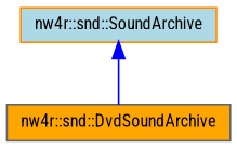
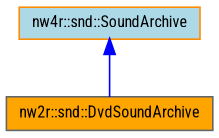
  digraph {
    fontname="Roboto Condensed"
    node [fontname="Roboto Condensed" fontsize=10 shape=record style=filled]
-   n1 [color=gray40 fillcolor=orange fontcolor=black height=0.2 label="nw4r::snd::DvdSoundArchive" width=0.4]
+   n1 [color=gray40 fillcolor=orange fontcolor=black height=0.2 label="nw2r::snd::DvdSoundArchive" width=0.4]
    n2 [color=darkorange fillcolor=lightblue height=0.2 label="nw4r::snd::SoundArchive" width=0.4]
    n2 -> n1 [color=blue dir=back fontname="Roboto Condensed" fontsize=10 labelfontname=FreeMono labelfontsize=10 style=solid]
  }
